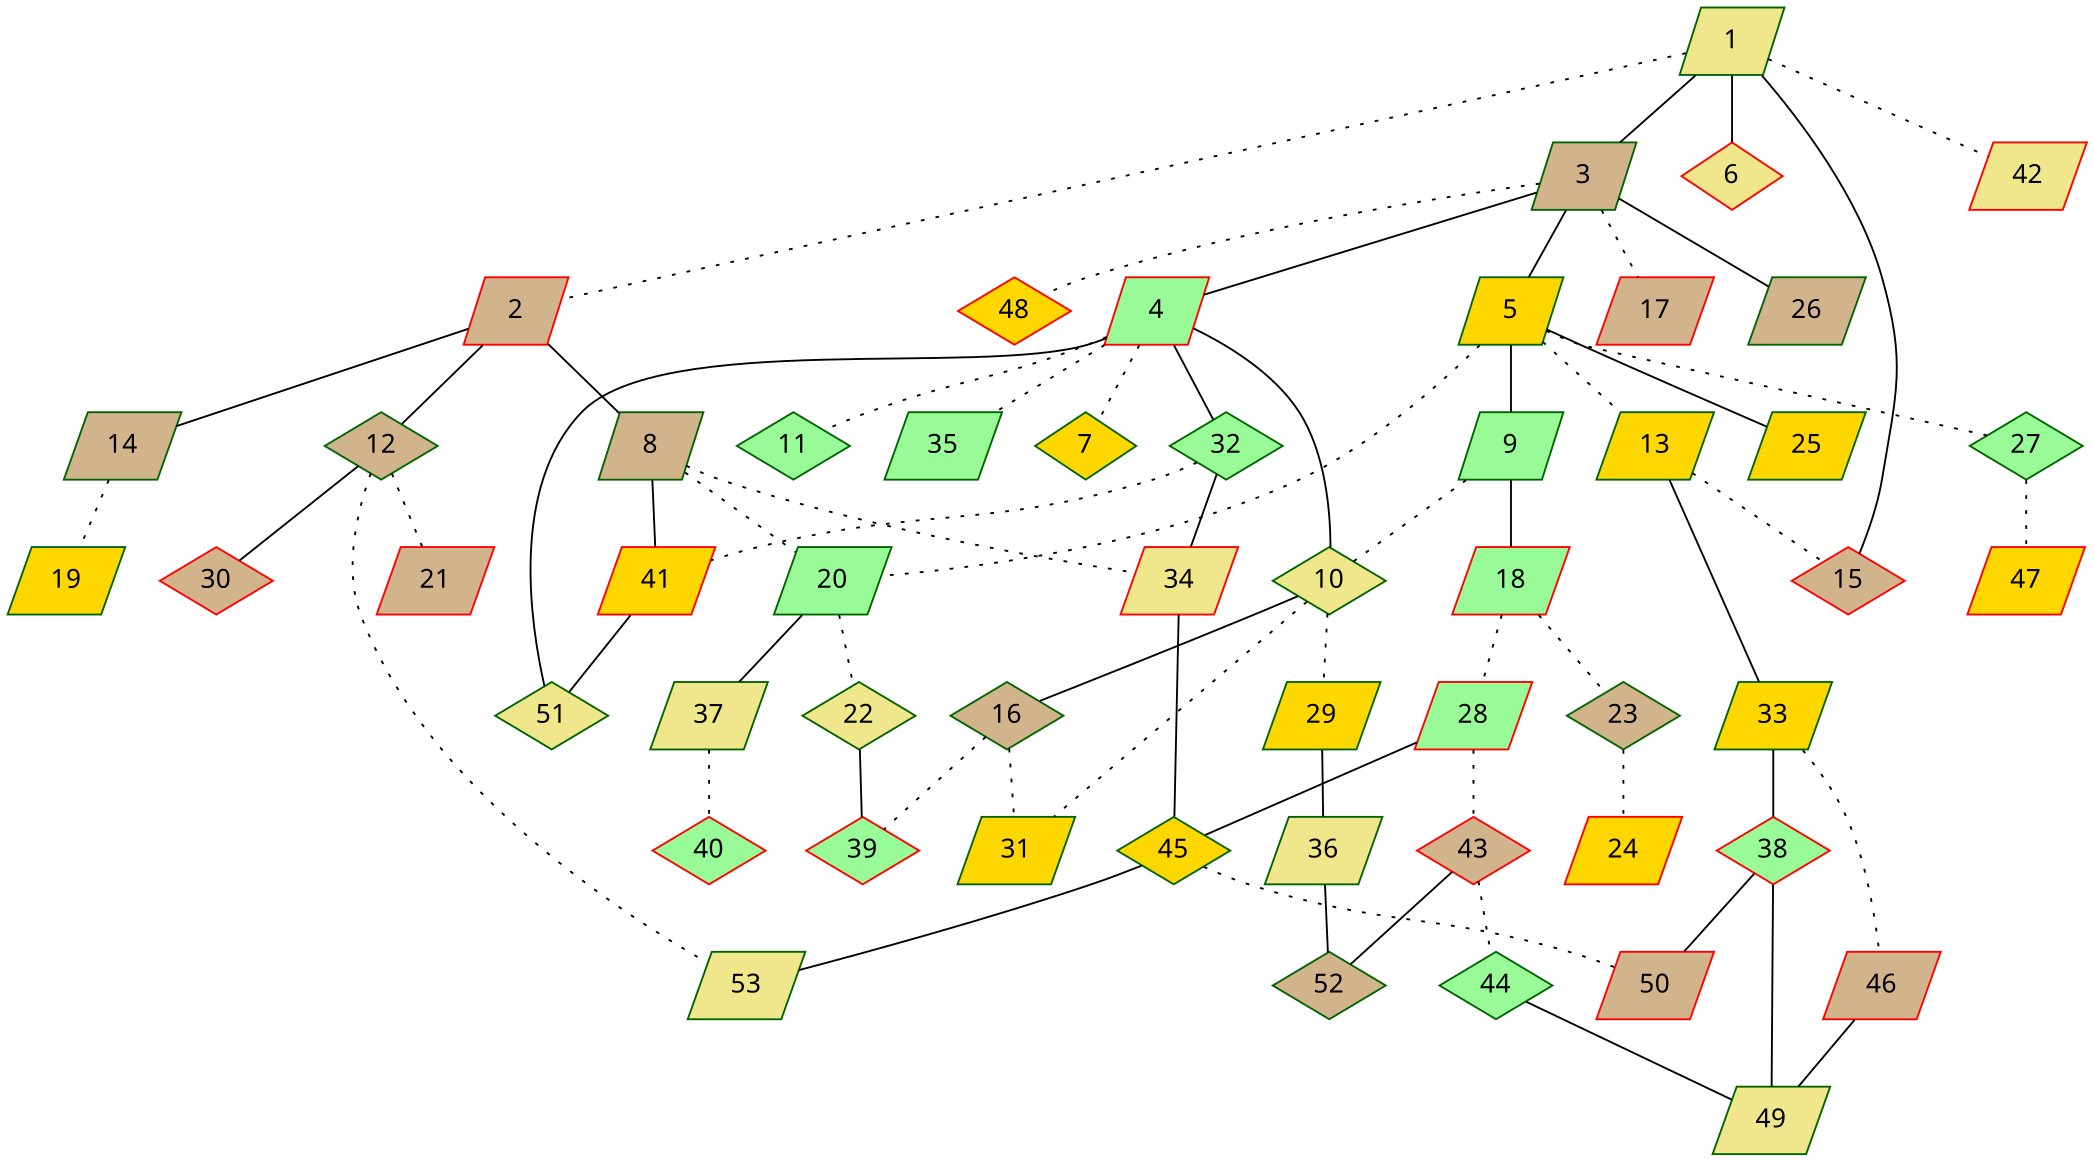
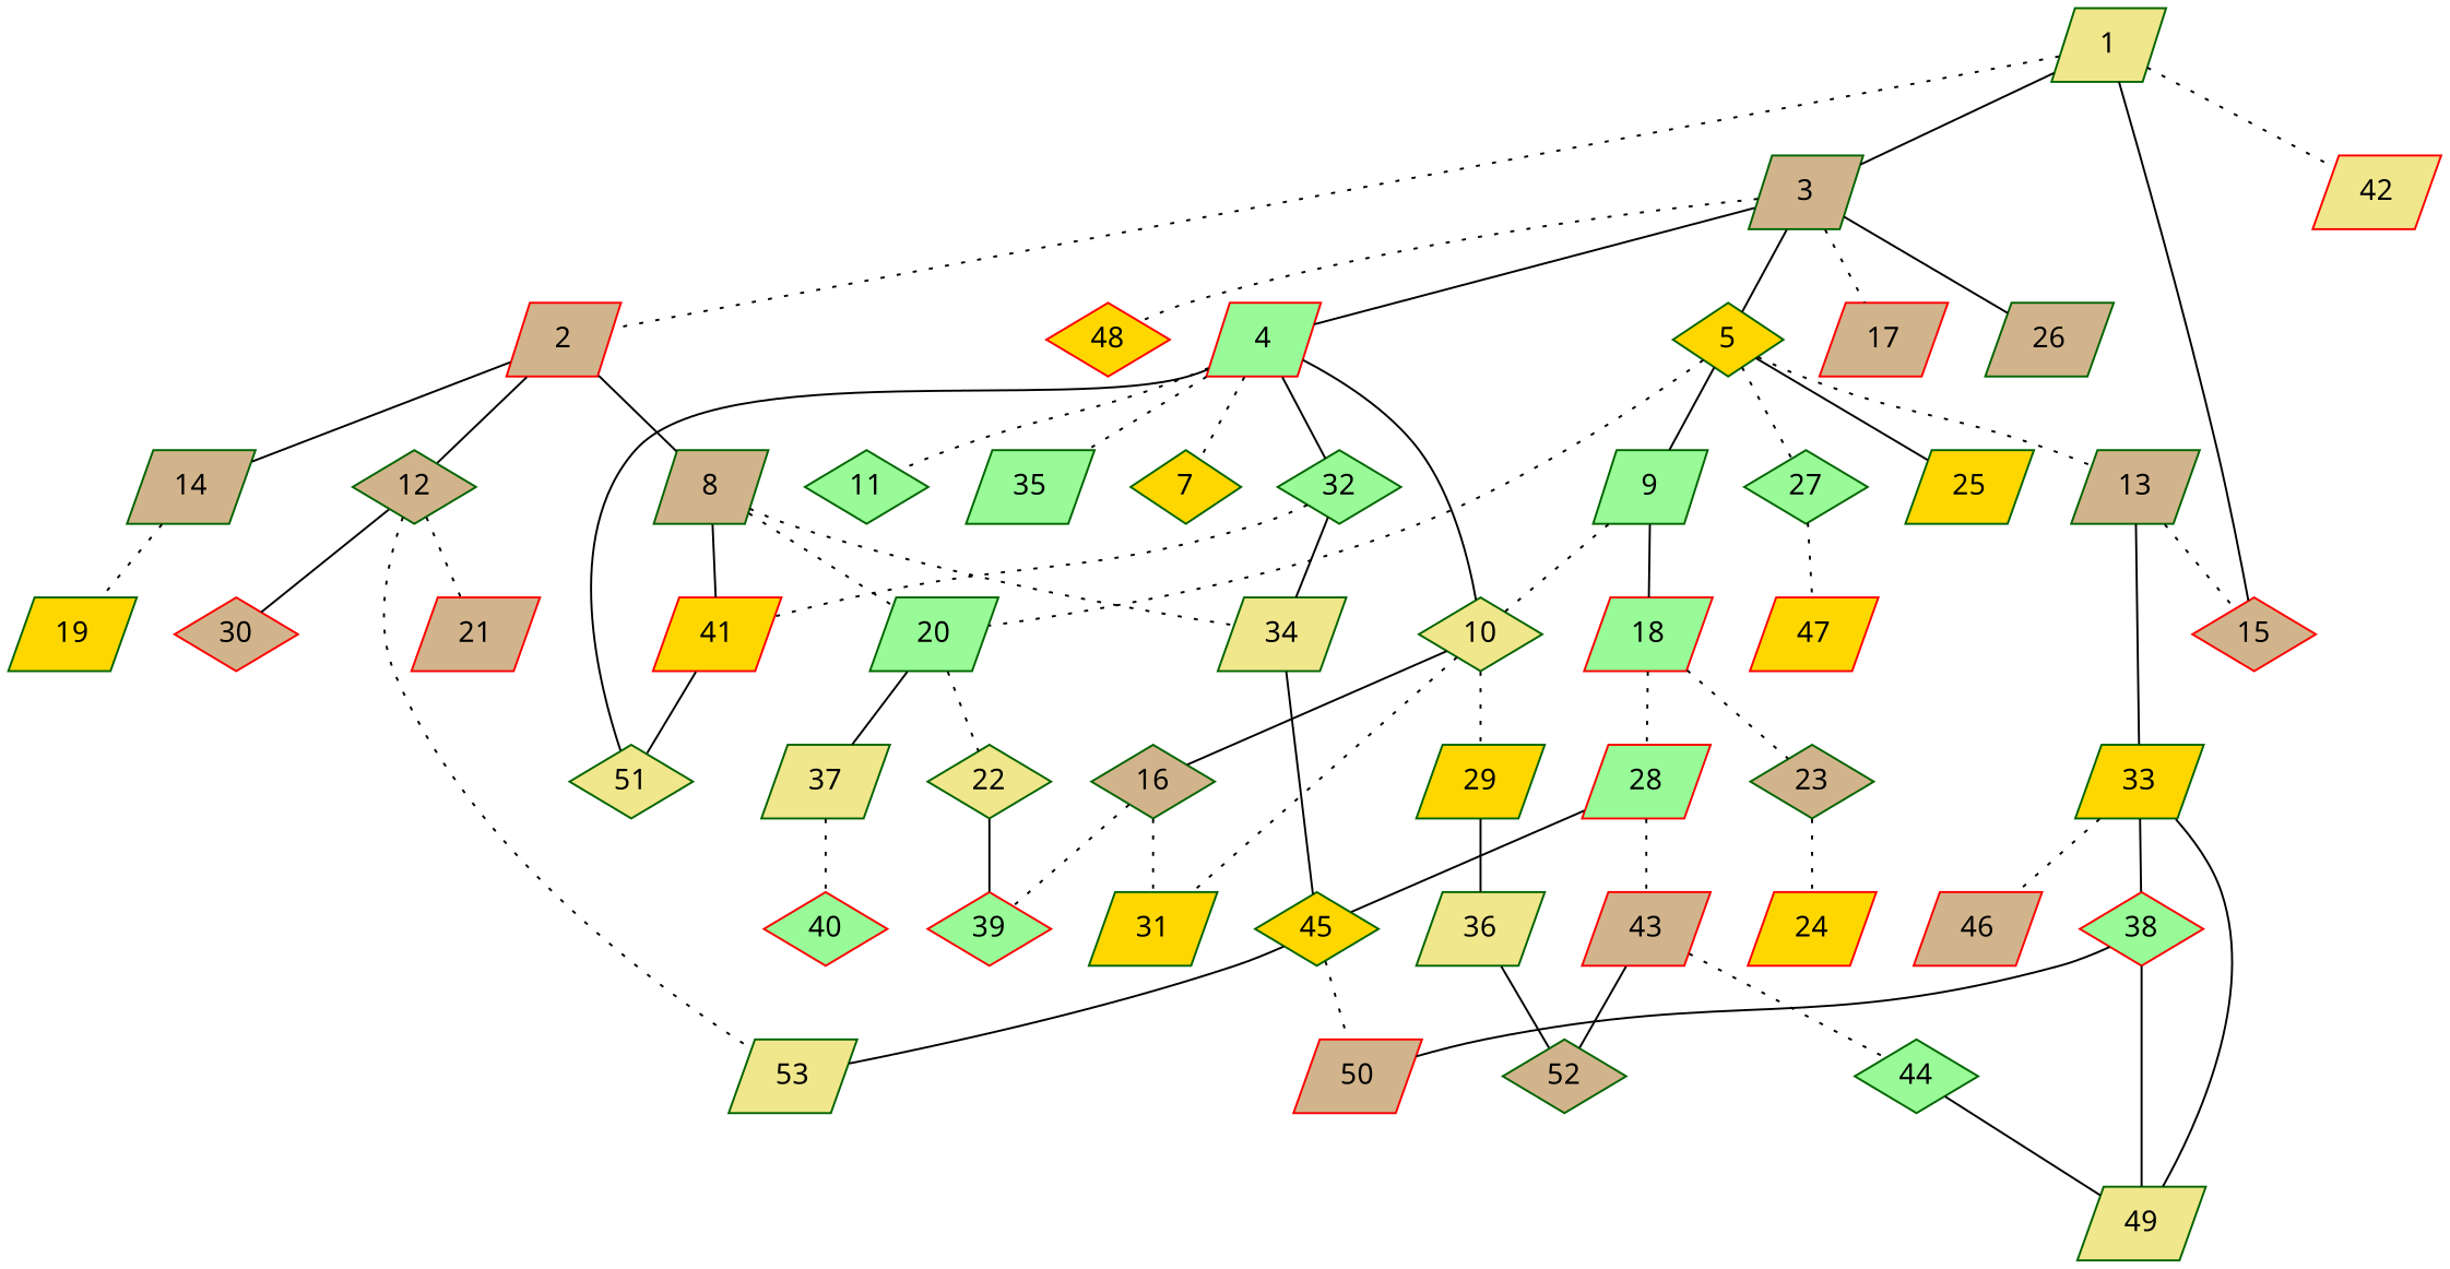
  graph {
    fontname="Noto Sans"
    node [color=darkgreen fillcolor=tan fontname="Noto Sans" shape=parallelogram style=filled]
    edge [fontname="Noto Sans" style=solid]
    1 [fillcolor=khaki]
    2 [color=red]
    3
-   6 [color=red fillcolor=khaki shape=diamond]
    15 [color=red shape=diamond]
    42 [color=red fillcolor=khaki]
    8
    12 [shape=diamond]
    14
    4 [color=red fillcolor=palegreen]
-   5 [fillcolor=gold]
+   5 [fillcolor=gold shape=diamond]
    17 [color=red]
    26
    48 [color=red fillcolor=gold shape=diamond]
    20 [fillcolor=palegreen]
-   34 [color=red fillcolor=khaki]
+   34 [fillcolor=khaki]
    41 [color=red fillcolor=gold]
    21 [color=red]
    30 [color=red shape=diamond]
    53 [fillcolor=khaki]
    19 [fillcolor=gold]
    7 [fillcolor=gold shape=diamond]
    10 [fillcolor=khaki shape=diamond]
    11 [fillcolor=palegreen shape=diamond]
    32 [fillcolor=palegreen shape=diamond]
    35 [fillcolor=palegreen]
    51 [fillcolor=khaki shape=diamond]
    9 [fillcolor=palegreen]
-   13 [fillcolor=gold]
+   13
    25 [fillcolor=gold]
    27 [fillcolor=palegreen shape=diamond]
    16 [shape=diamond]
    29 [fillcolor=gold]
    31 [fillcolor=gold]
    18 [color=red fillcolor=palegreen]
    33 [fillcolor=gold]
    22 [fillcolor=khaki shape=diamond]
    37 [fillcolor=khaki]
    47 [color=red fillcolor=gold]
    45 [fillcolor=gold shape=diamond]
    23 [shape=diamond]
    28 [color=red fillcolor=palegreen]
    39 [color=red fillcolor=palegreen shape=diamond]
    36 [fillcolor=khaki]
    38 [color=red fillcolor=palegreen shape=diamond]
    46 [color=red]
    24 [color=red fillcolor=gold]
-   43 [color=red shape=diamond]
+   43 [color=red]
    40 [color=red fillcolor=palegreen shape=diamond]
    52 [shape=diamond]
    44 [fillcolor=palegreen shape=diamond]
    50 [color=red]
    49 [fillcolor=khaki]
    1 -- 2 [style=dotted]
    1 -- 3
-   1 -- 6
    1 -- 15
    1 -- 42 [style=dotted]
    2 -- 8
    2 -- 12
    2 -- 14
    3 -- 4
    3 -- 5
    3 -- 17 [style=dotted]
    3 -- 26
    3 -- 48 [style=dotted]
    8 -- 20 [style=dotted]
    8 -- 34 [style=dotted]
    8 -- 41
    12 -- 21 [style=dotted]
    12 -- 30
    12 -- 53 [style=dotted]
    14 -- 19 [style=dotted]
    4 -- 7 [style=dotted]
    4 -- 10
    4 -- 11 [style=dotted]
    4 -- 32
    4 -- 35 [style=dotted]
    4 -- 51
    5 -- 20 [style=dotted]
    5 -- 9
    5 -- 13 [style=dotted]
    5 -- 25
    5 -- 27 [style=dotted]
    20 -- 22 [style=dotted]
    20 -- 37
    34 -- 45
    41 -- 51
    10 -- 16
    10 -- 29 [style=dotted]
    10 -- 31 [style=dotted]
    32 -- 34
    32 -- 41 [style=dotted]
    9 -- 10 [style=dotted]
    9 -- 18
    13 -- 15 [style=dotted]
    13 -- 33
    27 -- 47 [style=dotted]
    16 -- 31 [style=dotted]
    16 -- 39 [style=dotted]
    29 -- 36
    18 -- 23 [style=dotted]
    18 -- 28 [style=dotted]
    33 -- 38
    33 -- 46 [style=dotted]
    22 -- 39
    37 -- 40 [style=dotted]
    45 -- 53
    45 -- 50 [style=dotted]
    23 -- 24 [style=dotted]
    28 -- 45
    28 -- 43 [style=dotted]
    36 -- 52
    38 -- 50
    38 -- 49
-   46 -- 49
+   33 -- 49
    43 -- 52
    43 -- 44 [style=dotted]
    44 -- 49
  }
